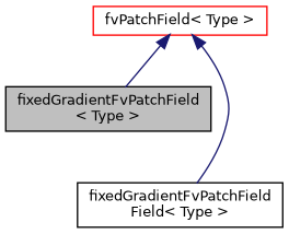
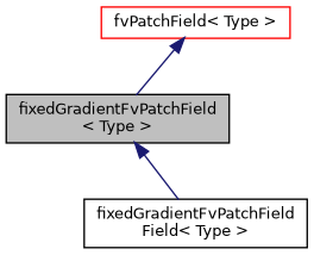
  digraph {
    node [color=black fontname=Helvetica fontsize=10 shape=record]
    edge [color=midnightblue dir=back fontname=Helvetica fontsize=10 labelfontname=Helvetica labelfontsize=10 style=solid]
    n1 [fillcolor=grey75 fontcolor=black height=0.2 label="fixedGradientFvPatchField\l\< Type \>" style=filled width=0.4]
    n2 [height=0.2 label="fixedGradientFvPatchField\lField\< Type \>" width=0.4]
    n3 [color=red height=0.2 label="fvPatchField\< Type \>" width=0.4]
-   n3 -> n2
+   n1 -> n2
    n3 -> n1
  }
